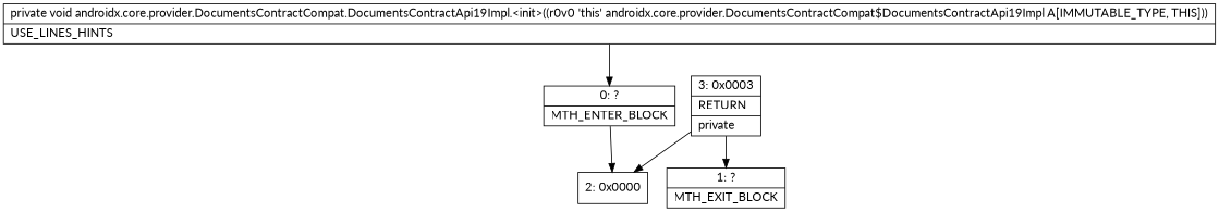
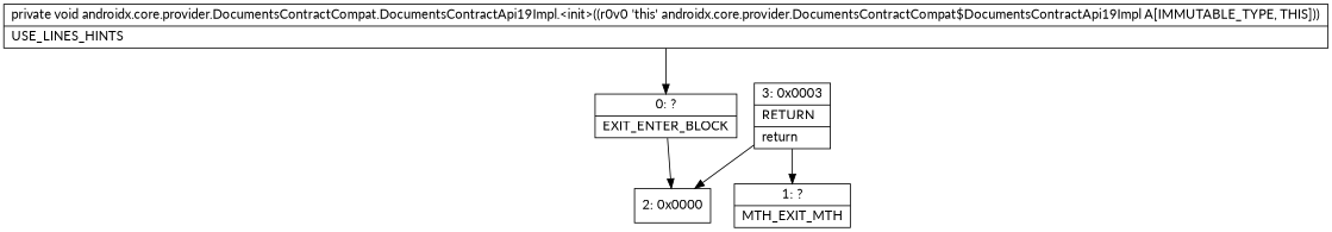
  digraph {
    fontname=Lato
    node [fontname=Lato shape=record]
    edge [fontname=Lato]
-   n1 [label="{0\:\ ?|MTH_ENTER_BLOCK\l}"]
+   n1 [label="{0\:\ ?|EXIT_ENTER_BLOCK\l}"]
    n2 [label="{2\:\ 0x0000}"]
-   n3 [label="{3\:\ 0x0003|RETURN\l|private\l}"]
-   n4 [label="{1\:\ ?|MTH_EXIT_BLOCK\l}"]
+   n3 [label="{3\:\ 0x0003|RETURN\l|return\l}"]
+   n4 [label="{1\:\ ?|MTH_EXIT_MTH\l}"]
    n5 [label="{private void androidx.core.provider.DocumentsContractCompat.DocumentsContractApi19Impl.\<init\>((r0v0 'this' androidx.core.provider.DocumentsContractCompat$DocumentsContractApi19Impl A[IMMUTABLE_TYPE, THIS]))  | USE_LINES_HINTS\l}"]
    n1 -> n2
    n3 -> n2
    n3 -> n4
    n5 -> n1
  }
